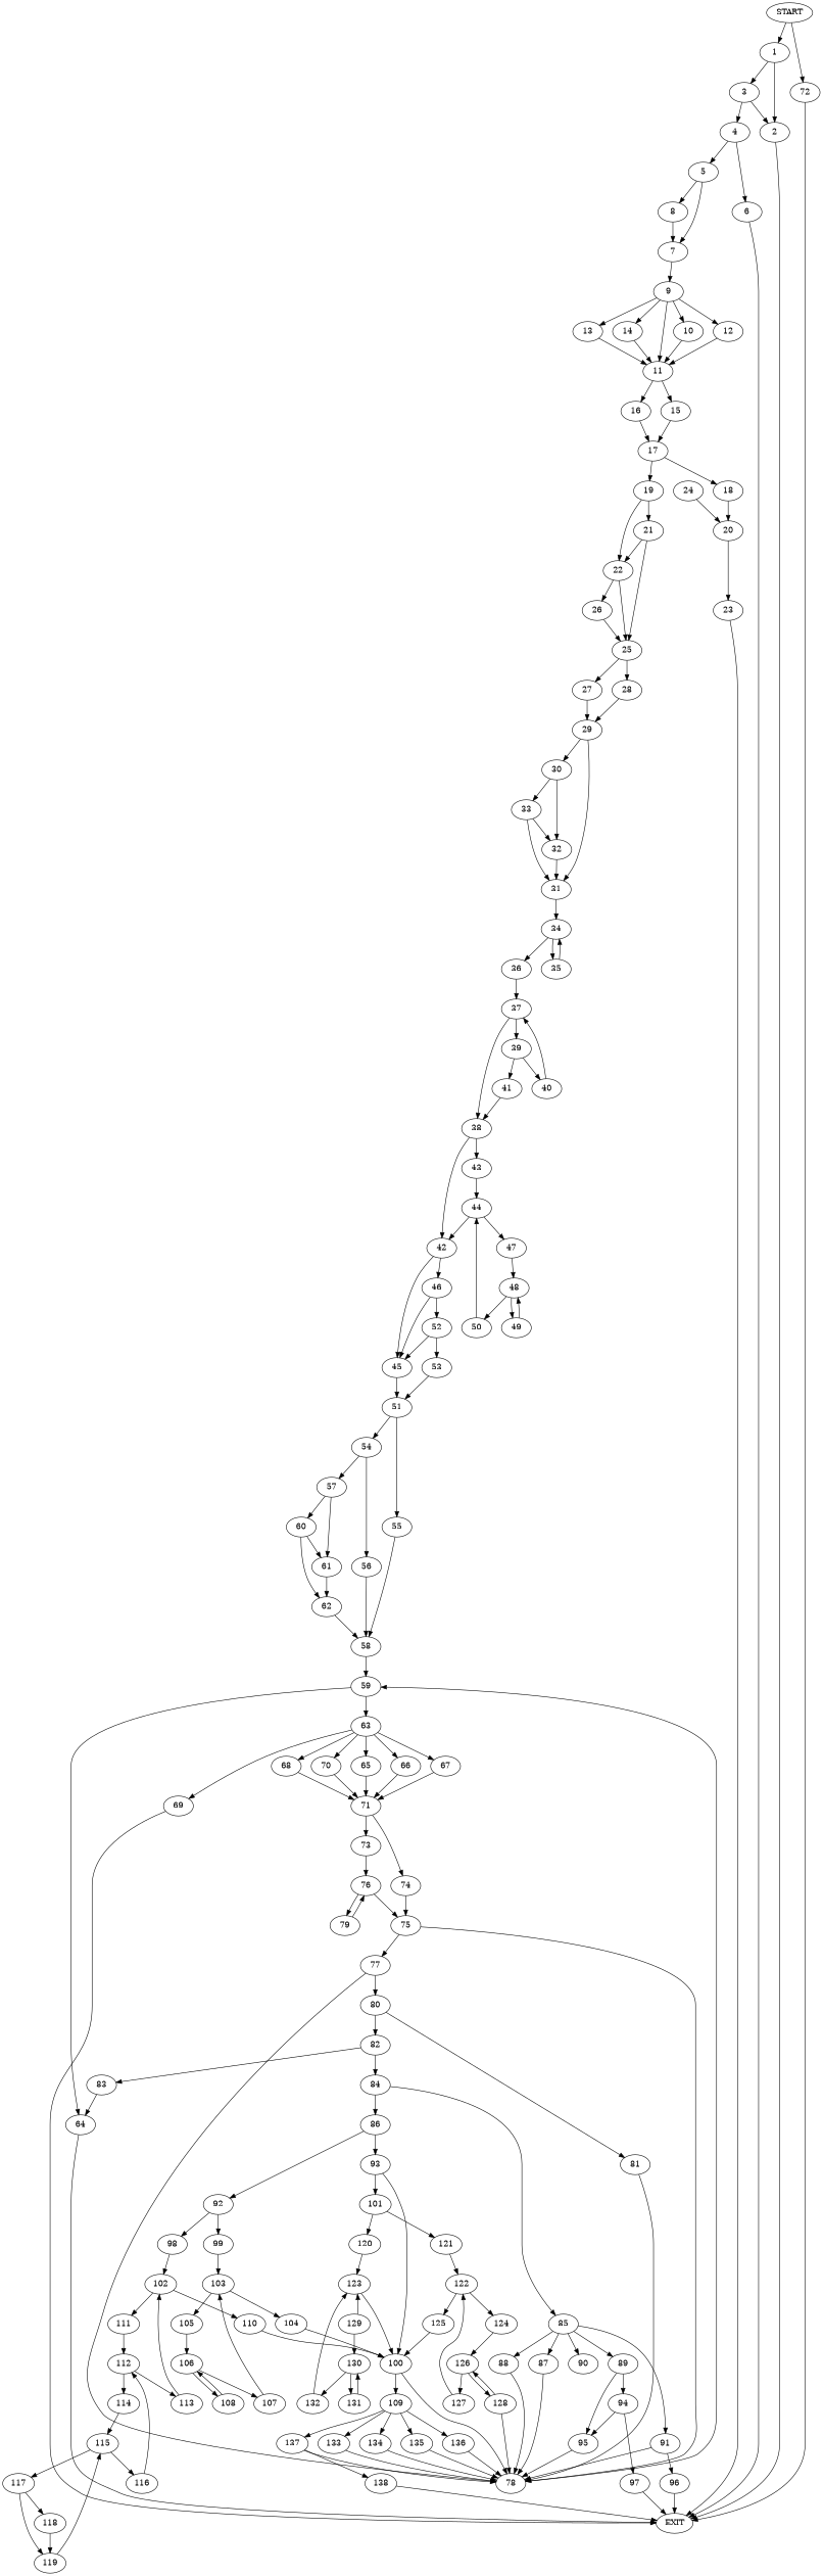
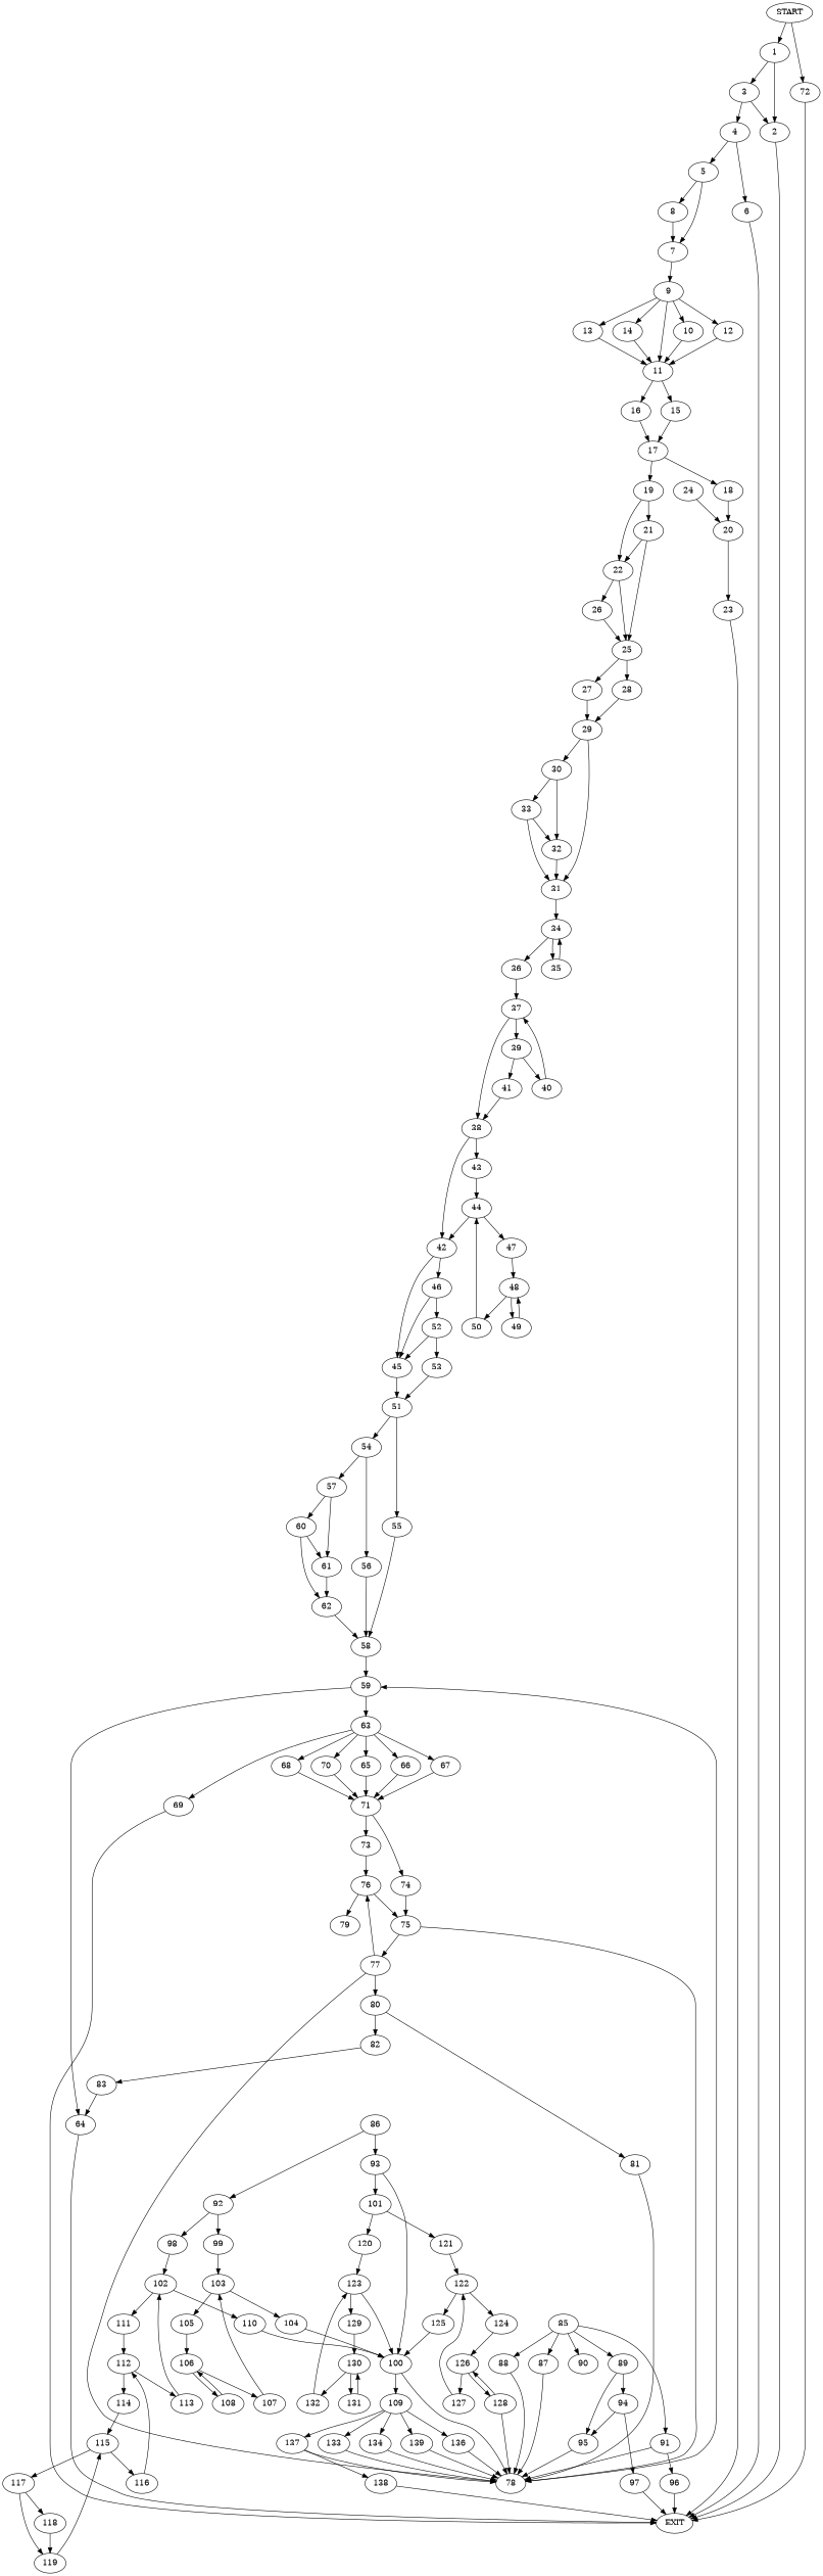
  digraph {
    n1 [label=START]
    1
    72
    2
    3
    n6 [label=EXIT]
    4
    5
    6
    7
    8
    9
    10
    11
    12
    13
    14
    15
    16
    17
    18
    19
    20
    21
    22
    23
    25
    26
    24
    27
    28
    29
    30
    31
    32
    33
    34
    35
    36
    37
    38
    39
    42
    43
    40
    41
    45
    46
    44
    51
    52
    47
    48
    54
    55
    53
    49
    50
    56
    57
    58
    60
    61
    59
    62
    63
    64
    65
    66
    67
    68
    69
    70
    71
    73
    74
    76
    75
    79
    77
    78
    80
    81
    82
    83
-   84
    85
    86
    87
    88
    89
    90
    91
    92
    93
    94
    95
    96
    98
    99
    100
    101
    97
    102
    103
    109
    120
    121
    110
    111
    104
    105
    133
    134
-   135
+   135 [label=139]
    136
    137
    123
    122
    112
    106
    107
    108
    138
    113
    114
    115
    116
    117
    118
    119
    129
    124
    125
    126
    130
    127
    128
    131
    132
    n1 -> 1
    n1 -> 72
    1 -> 2
    1 -> 3
    72 -> n6
    2 -> n6
    3 -> 2
    3 -> 4
    4 -> 5
    4 -> 6
    5 -> 7
    5 -> 8
    6 -> n6
    7 -> 9
    8 -> 7
    9 -> 10
    9 -> 11
    9 -> 12
    9 -> 13
    9 -> 14
    10 -> 11
    11 -> 15
    11 -> 16
    12 -> 11
    13 -> 11
    14 -> 11
    15 -> 17
    16 -> 17
    17 -> 18
    17 -> 19
    18 -> 20
    19 -> 21
    19 -> 22
    20 -> 23
    21 -> 22
    21 -> 25
    22 -> 25
    22 -> 26
    23 -> n6
    25 -> 27
    25 -> 28
    26 -> 25
    24 -> 20
    27 -> 29
    28 -> 29
    29 -> 30
    29 -> 31
    30 -> 32
    30 -> 33
    31 -> 34
    32 -> 31
    33 -> 31
    33 -> 32
    34 -> 35
    34 -> 36
    35 -> 34
    36 -> 37
    37 -> 38
    37 -> 39
    38 -> 42
    38 -> 43
    39 -> 40
    39 -> 41
    42 -> 45
    42 -> 46
    43 -> 44
    40 -> 37
    41 -> 38
    45 -> 51
    46 -> 45
    46 -> 52
    44 -> 42
    44 -> 47
    51 -> 54
    51 -> 55
    52 -> 45
    52 -> 53
    47 -> 48
    48 -> 49
    48 -> 50
    54 -> 56
    54 -> 57
    55 -> 58
    53 -> 51
    49 -> 48
    50 -> 44
    56 -> 58
    57 -> 60
    57 -> 61
    58 -> 59
    60 -> 61
    60 -> 62
    61 -> 62
    59 -> 63
    59 -> 64
    62 -> 58
    63 -> 65
    63 -> 66
    63 -> 67
    63 -> 68
    63 -> 69
    63 -> 70
    64 -> n6
    65 -> 71
    66 -> 71
    67 -> 71
    68 -> 71
    69 -> n6
    70 -> 71
    71 -> 73
    71 -> 74
    73 -> 76
    74 -> 75
    76 -> 75
    76 -> 79
    75 -> 77
    75 -> 78
-   79 -> 76
+   77 -> 76
    77 -> 78
    77 -> 80
    78 -> 59
    80 -> 81
    80 -> 82
    81 -> 78
    82 -> 83
-   82 -> 84
    83 -> 64
-   84 -> 85
-   84 -> 86
    85 -> 87
    85 -> 88
    85 -> 89
    85 -> 90
    85 -> 91
    86 -> 92
    86 -> 93
    87 -> 78
    88 -> 78
    89 -> 94
    89 -> 95
    91 -> 78
    91 -> 96
    92 -> 98
    92 -> 99
    93 -> 100
    93 -> 101
    94 -> 95
    94 -> 97
    95 -> 78
    96 -> n6
    98 -> 102
    99 -> 103
    100 -> 78
    100 -> 109
    101 -> 120
    101 -> 121
    97 -> n6
    102 -> 110
    102 -> 111
    103 -> 104
    103 -> 105
    109 -> 133
    109 -> 134
    109 -> 135
    109 -> 136
    109 -> 137
    120 -> 123
    121 -> 122
    110 -> 100
    111 -> 112
    104 -> 100
    105 -> 106
    133 -> 78
    134 -> 78
    135 -> 78
    136 -> 78
    137 -> 78
    137 -> 138
    123 -> 100
-   129 -> 123
+   123 -> 129
    122 -> 124
    122 -> 125
    112 -> 113
    112 -> 114
    106 -> 107
    106 -> 108
    107 -> 103
    108 -> 106
    138 -> n6
    113 -> 102
    114 -> 115
    115 -> 116
    115 -> 117
    116 -> 112
    117 -> 118
    117 -> 119
    118 -> 119
    119 -> 115
    129 -> 130
    124 -> 126
    125 -> 100
    126 -> 127
    126 -> 128
    130 -> 131
    130 -> 132
    127 -> 122
    128 -> 78
    128 -> 126
    131 -> 130
    132 -> 123
  }
